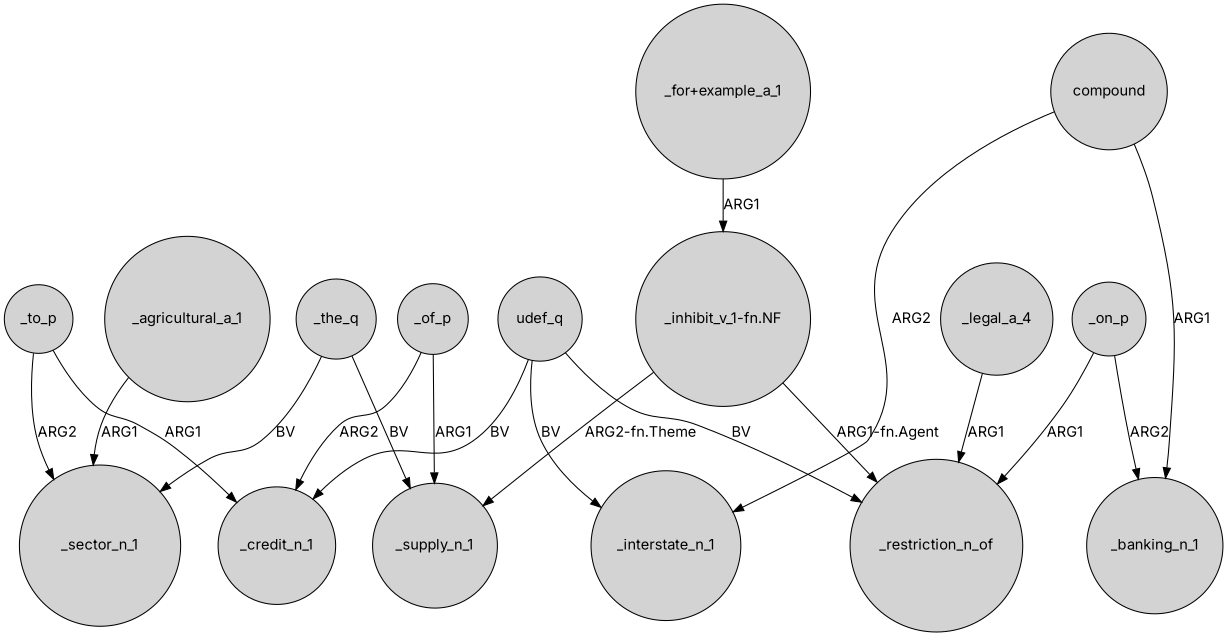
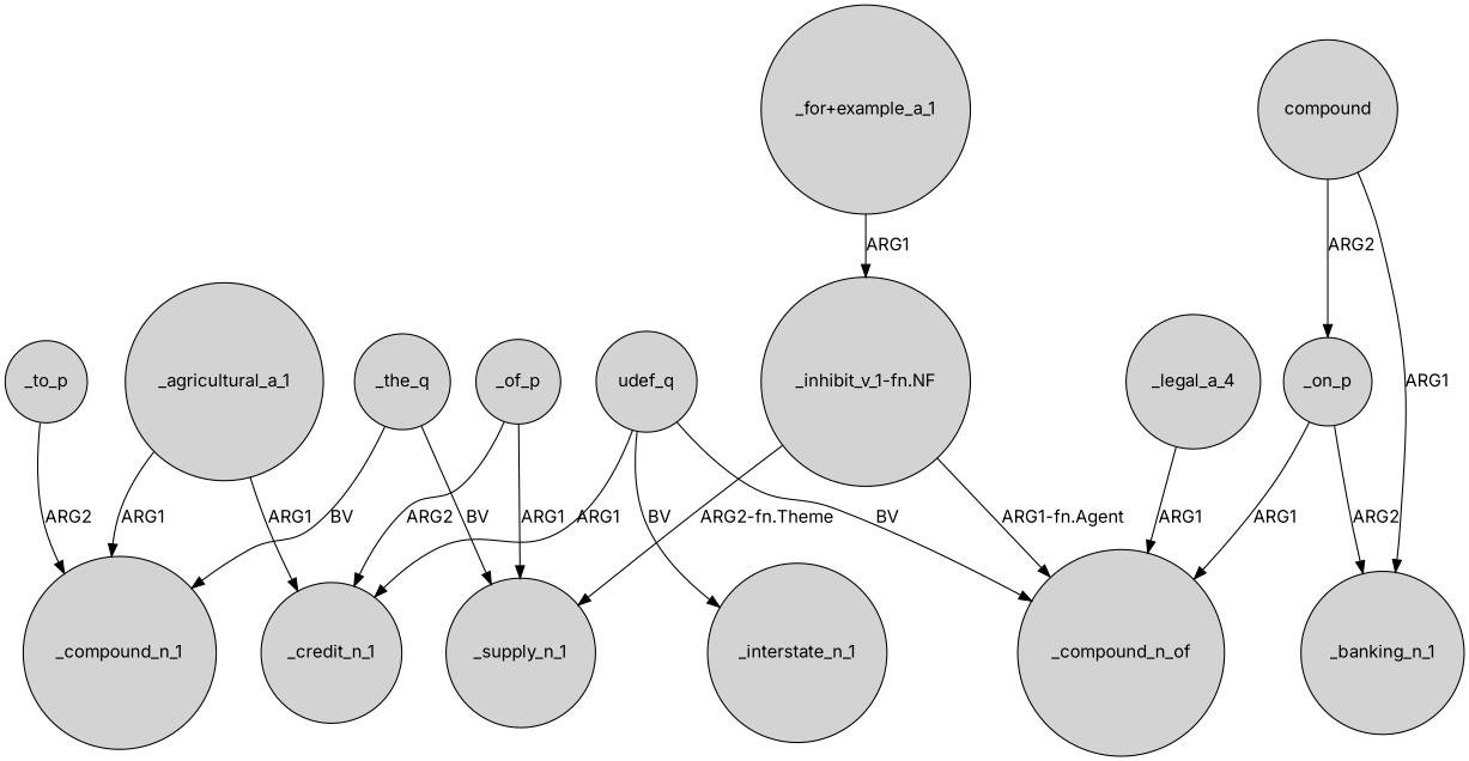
  digraph {
    fontname=Inter
    node [fontname=Inter shape=circle style=filled]
    edge [fontname=Inter]
    _to_p
-   _sector_n_1
+   _sector_n_1 [label=_compound_n_1]
    _credit_n_1
    udef_q
-   _restriction_n_of
+   _restriction_n_of [label=_compound_n_of]
    _interstate_n_1
    n7 [label=_legal_a_4]
    compound
    _banking_n_1
    _agricultural_a_1
    "_for+example_a_1"
    "_inhibit_v_1-fn.NF"
    _supply_n_1
    _of_p
    _on_p
    _the_q
    _to_p -> _sector_n_1 [label=ARG2]
-   _to_p -> _credit_n_1 [label=ARG1]
-   udef_q -> _credit_n_1 [label=BV]
+   _agricultural_a_1 -> _credit_n_1 [label=ARG1]
+   udef_q -> _credit_n_1 [label=ARG1]
    udef_q -> _restriction_n_of [label=BV]
    udef_q -> _interstate_n_1 [label=BV]
    n7 -> _restriction_n_of [label=ARG1]
-   compound -> _interstate_n_1 [label=ARG2]
+   compound -> _on_p [label=ARG2]
    compound -> _banking_n_1 [label=ARG1]
    _agricultural_a_1 -> _sector_n_1 [label=ARG1]
    "_for+example_a_1" -> "_inhibit_v_1-fn.NF" [label=ARG1]
    "_inhibit_v_1-fn.NF" -> _restriction_n_of [label="ARG1-fn.Agent"]
    "_inhibit_v_1-fn.NF" -> _supply_n_1 [label="ARG2-fn.Theme"]
    _of_p -> _credit_n_1 [label=ARG2]
    _of_p -> _supply_n_1 [label=ARG1]
    _on_p -> _restriction_n_of [label=ARG1]
    _on_p -> _banking_n_1 [label=ARG2]
    _the_q -> _sector_n_1 [label=BV]
    _the_q -> _supply_n_1 [label=BV]
  }
